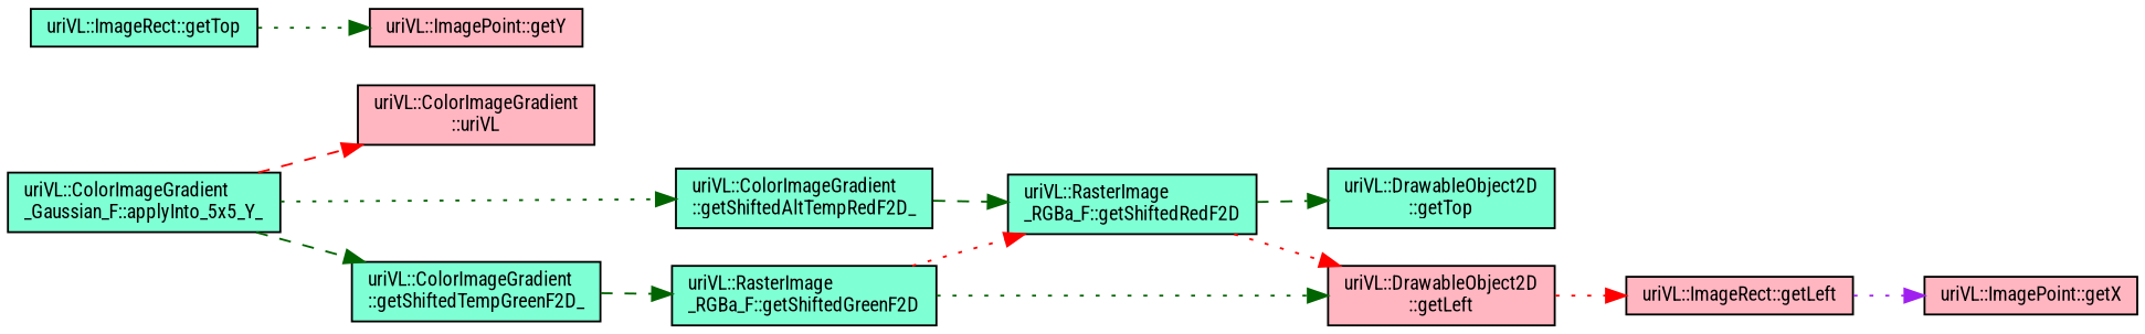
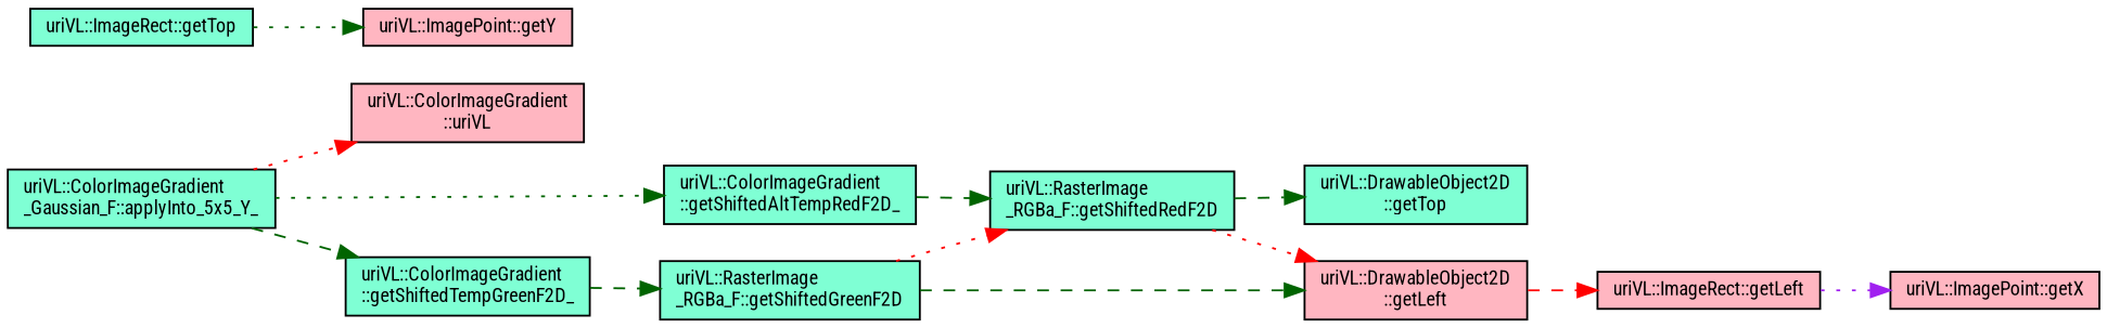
  digraph {
    fontname="Roboto Condensed"
    rankdir=LR
    node [color=black fillcolor=aquamarine fontname="Roboto Condensed" fontsize=10 shape=record style=filled]
    edge [color=darkgreen fontname="Roboto Condensed" fontsize=10 labelfontname=Helvetica labelfontsize=10 style=dashed]
    n1 [fontcolor=black height=0.2 label="uriVL::ColorImageGradient\l_Gaussian_F::applyInto_5x5_Y_" width=0.4]
    n2 [fillcolor=lightpink height=0.2 label="uriVL::ColorImageGradient\l::uriVL" width=0.4]
    n3 [height=0.2 label="uriVL::ColorImageGradient\l::getShiftedAltTempRedF2D_" width=0.4]
    n4 [height=0.2 label="uriVL::ColorImageGradient\l::getShiftedTempGreenF2D_" width=0.4]
    n5 [height=0.2 label="uriVL::RasterImage\l_RGBa_F::getShiftedRedF2D" width=0.4]
    n6 [height=0.2 label="uriVL::RasterImage\l_RGBa_F::getShiftedGreenF2D" width=0.4]
    n7 [height=0.2 label="uriVL::DrawableObject2D\l::getTop" width=0.4]
    n8 [fillcolor=lightpink height=0.2 label="uriVL::DrawableObject2D\l::getLeft" width=0.4]
    n9 [fillcolor=lightpink height=0.2 label="uriVL::ImageRect::getLeft" width=0.4]
    n10 [height=0.2 label="uriVL::ImageRect::getTop" width=0.4]
    n11 [fillcolor=lightpink height=0.2 label="uriVL::ImagePoint::getY" width=0.4]
    n12 [fillcolor=lightpink height=0.2 label="uriVL::ImagePoint::getX" width=0.4]
-   n1 -> n2 [color=red]
+   n1 -> n2 [color=red style=dotted]
    n1 -> n3 [style=dotted]
    n1 -> n4
    n3 -> n5
    n4 -> n6
    n5 -> n7
    n5 -> n8 [color=red style=dotted]
    n6 -> n5 [color=red style=dotted]
-   n6 -> n8 [style=dotted]
-   n8 -> n9 [color=red style=dotted]
+   n6 -> n8
+   n8 -> n9 [color=red]
    n9 -> n12 [color=purple style=dotted]
    n10 -> n11 [style=dotted]
  }
